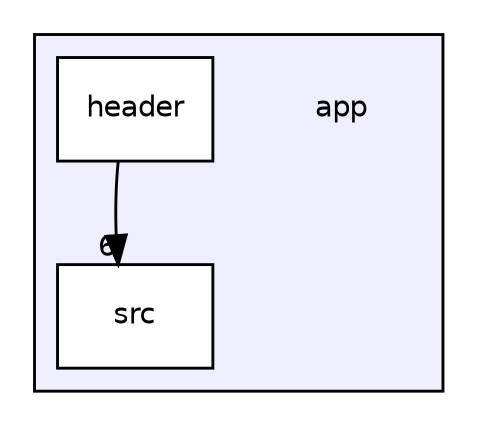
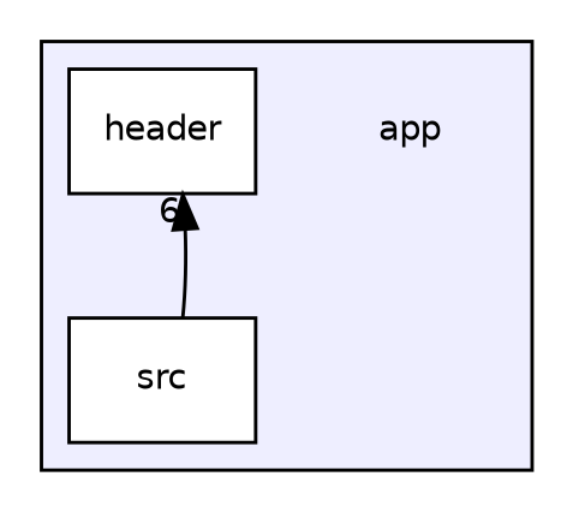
  digraph {
    compound=true
    node [fontname=Helvetica fontsize=10 shape=box color=black fillcolor=white style=filled]
    n1 [label=app shape=plaintext color="" fillcolor="" style=""]
    n2 [label=header]
    n3 [label=src]
    subgraph cluster_1 {
      bgcolor="#eeeeff"
      pencolor=black
      n1
      n2
      n3
    }
-   n2 -> n3 [headlabel=6 labeldistance=1.5 labelfontname=Helvetica labelfontsize=10]
+   n3 -> n2 [headlabel=6 labeldistance=1.5 labelfontname=Helvetica labelfontsize=10]
  }
